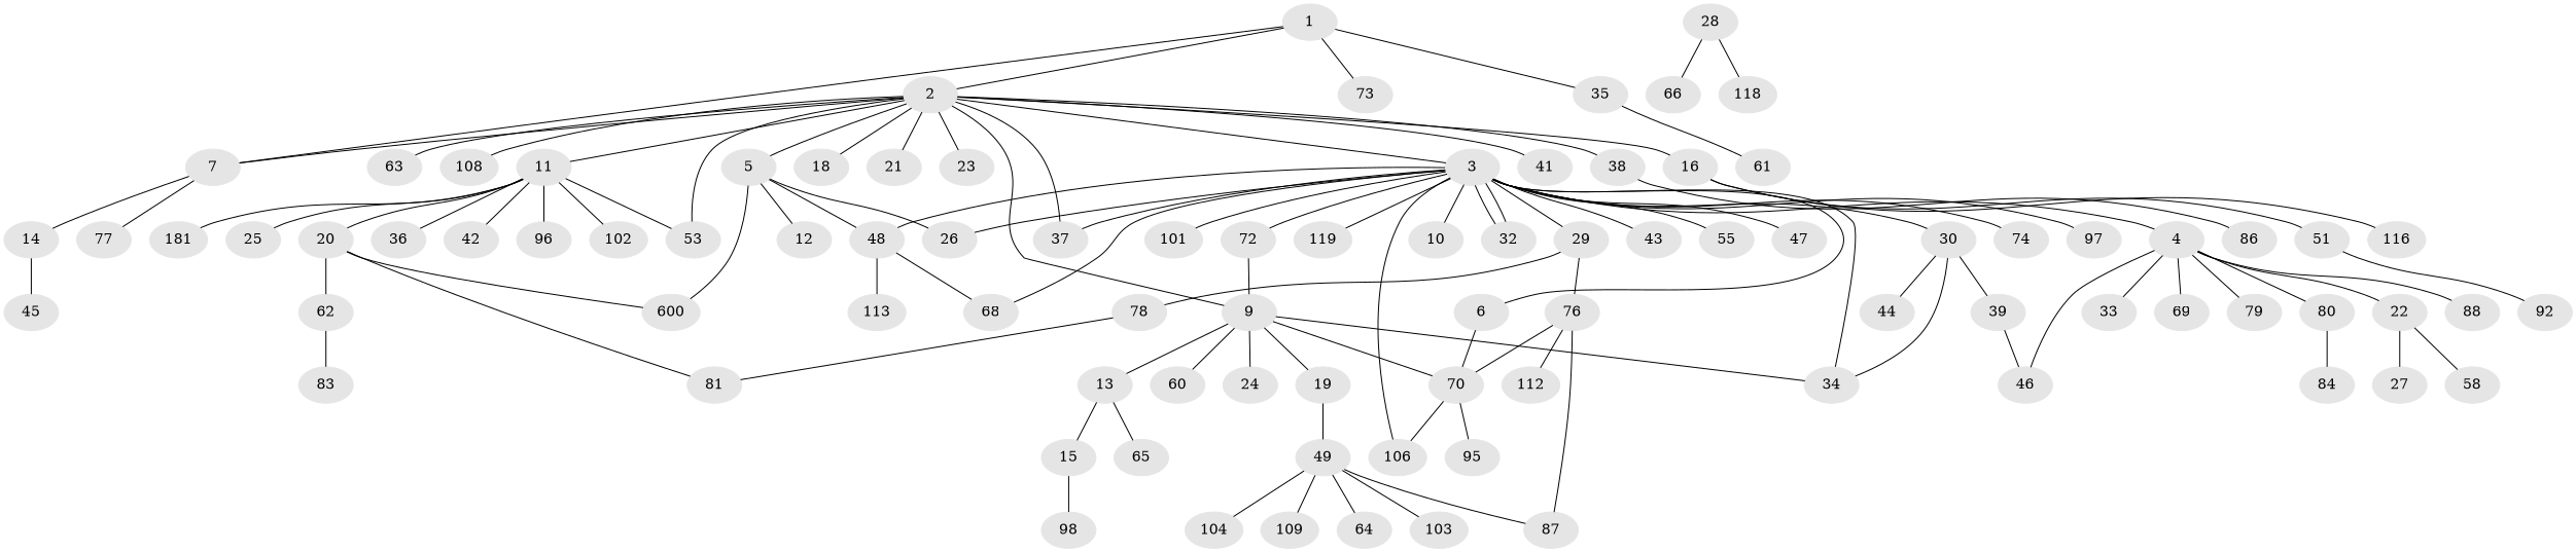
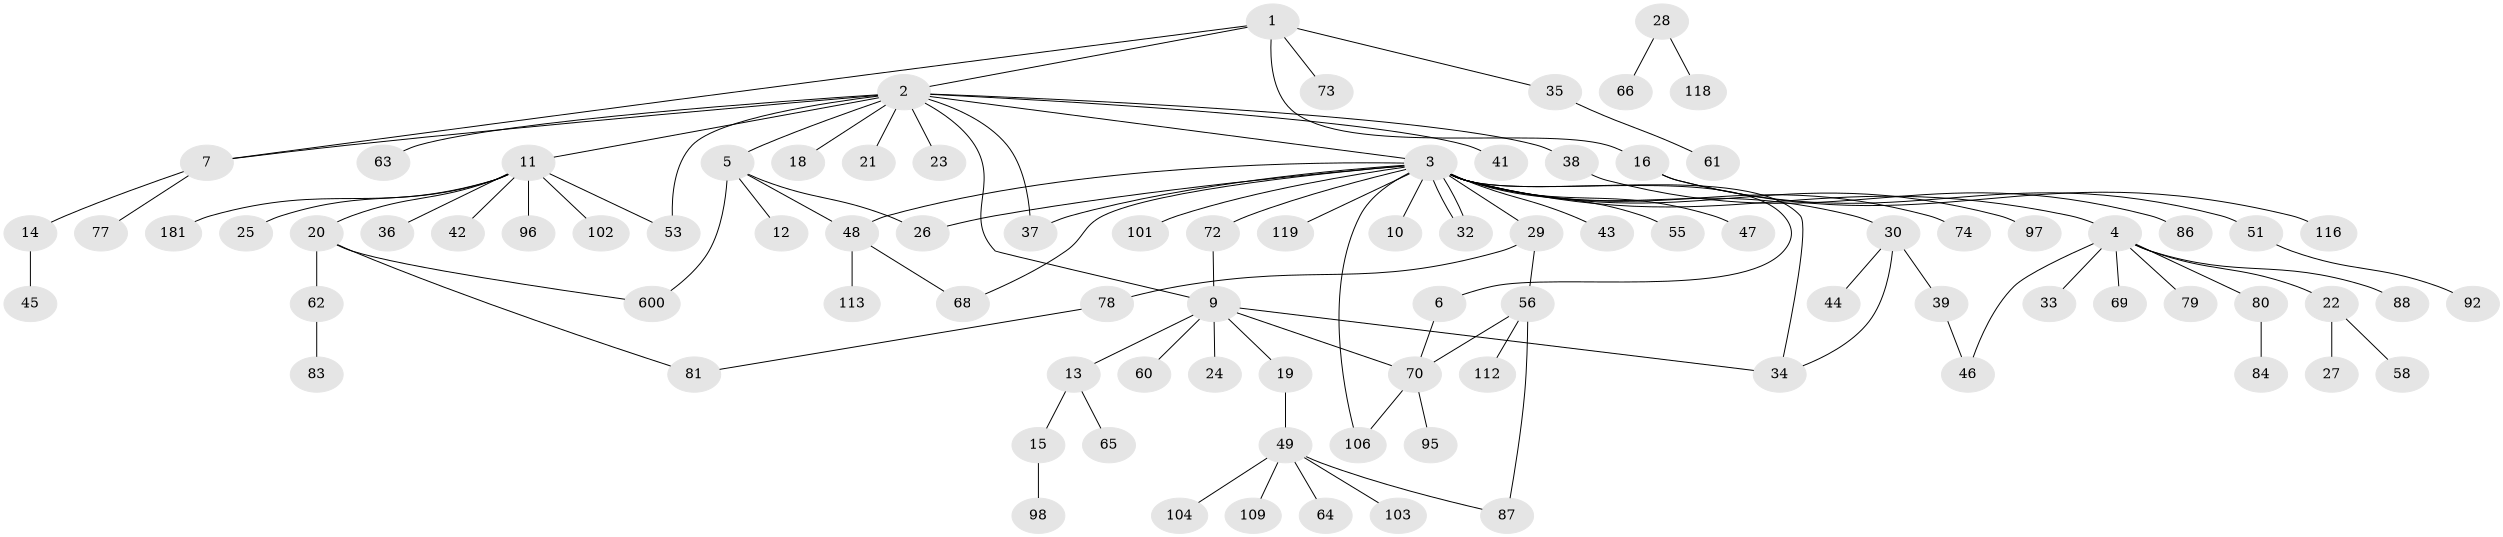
  graph {
    node [color=gray90 style=filled]
    1 [super="+50"]
    2 [super="+120"]
    7 [super="+8"]
    35
    73
    3 [super="+94"]
    5 [super="+85"]
    9 [super="+76"]
    11 [super="+40"]
    16 [super="+75"]
    18
    21
    23
    37
    38
    41
    53 [super="+90"]
    63
-   108
    14
    77
    61
    4 [super="+71"]
    6 [super="+89"]
    10
    26 [super="+91"]
    29
    30 [super="+31"]
    32 [super="+82"]
    34
    43
    48 [super="+105"]
    55
    n34 [label=47]
    68 [super="+110"]
    72
    74
    97
    101
    106
    119
    12
    n43 [label=600]
    70 [super="+93"]
    13 [super="+17"]
    19
    24
    60
    20 [super="+54"]
    25
    36
    42
    96
    102
    n55 [label=181]
    51
    116
    86
    22
    33
    46
    69
    79
    80 [super="+114"]
    88
    28 [super="+47"]
    66
    118
-   56 [super="+59" label=76]
+   56 [super="+59"]
    78
    39
    44
    113
    27
    58
    84
    95
    45 [super="+52"]
    15 [super="+67"]
    65
    49 [super="+99"]
    62
    81 [super="+117"]
    98
    92
    64
    87
    103
    104 [super="+107"]
    109
    83
    112
    1 -- 2
    1 -- 7
    1 -- 35
    1 -- 73
    2 -- 7
    2 -- 3
    2 -- 5
    2 -- 9
    2 -- 11
-   2 -- 16
+   1 -- 16
    2 -- 18
    2 -- 21
    2 -- 23
    2 -- 37
    2 -- 38
    2 -- 41
    2 -- 53
    2 -- 63
-   2 -- 108
    7 -- 14
    7 -- 77
    35 -- 61
    3 -- 37
    3 -- 4
    3 -- 6
    3 -- 10
    3 -- 26
    3 -- 29
    3 -- 30
    3 -- 32
    3 -- 32
    3 -- 34
    3 -- 43
    3 -- 48
    3 -- 55
    3 -- n34
    3 -- 68
    3 -- 72
    3 -- 74
    3 -- 97
    3 -- 101
    3 -- 106
    3 -- 119
    5 -- 26
    5 -- 48
    5 -- 12
    5 -- n43
    9 -- 34
    9 -- 70
    9 -- 13
    9 -- 19
    9 -- 24
    9 -- 60
    11 -- 53
    11 -- 20
    11 -- 25
    11 -- 36
    11 -- 42
    11 -- 96
    11 -- 102
    11 -- n55
    16 -- 51
    16 -- 116
    38 -- 86
    14 -- 45
    4 -- 22
    4 -- 33
    4 -- 46
    4 -- 69
    4 -- 79
    4 -- 80
    4 -- 88
    6 -- 70
    29 -- 56
    29 -- 78
    30 -- 34
    30 -- 39
    30 -- 44
    48 -- 68
    48 -- 113
    72 -- 9
    70 -- 106
    70 -- 95
    13 -- 15
    13 -- 65
    19 -- 49
    20 -- n43
    20 -- 62
    20 -- 81
    51 -- 92
    22 -- 27
    22 -- 58
    80 -- 84
    28 -- 66
    28 -- 118
    56 -- 70
    56 -- 87
    56 -- 112
    78 -- 81
    39 -- 46
    15 -- 98
    49 -- 64
    49 -- 87
    49 -- 103
    49 -- 104
    49 -- 109
    62 -- 83
  }
